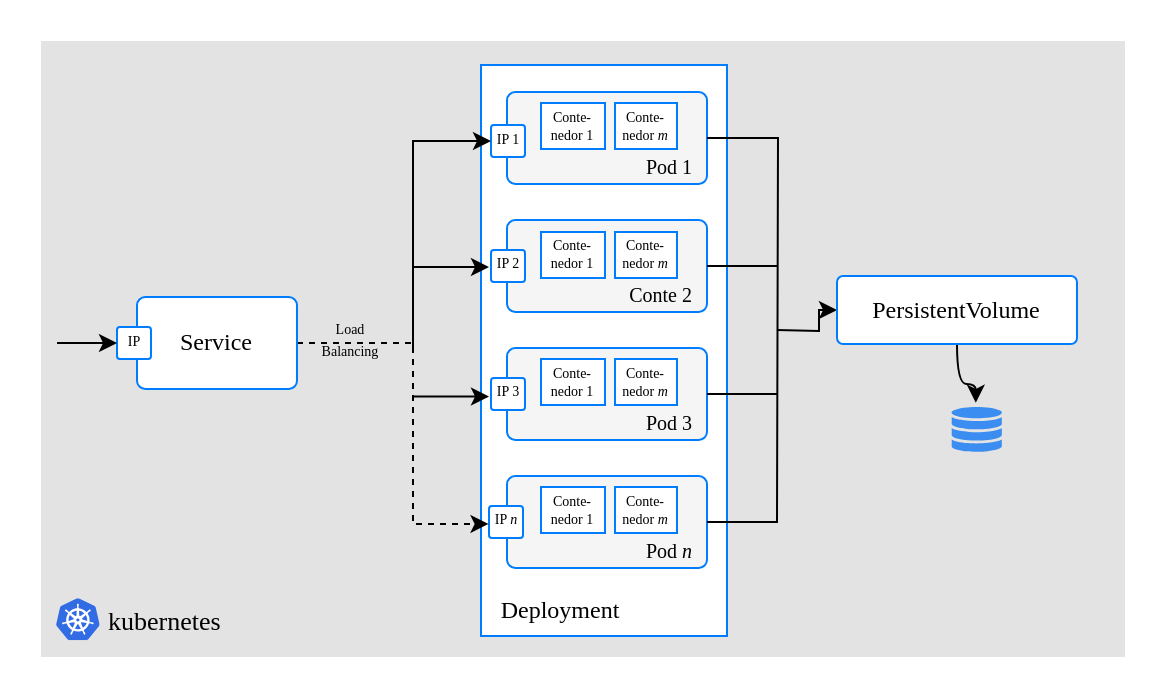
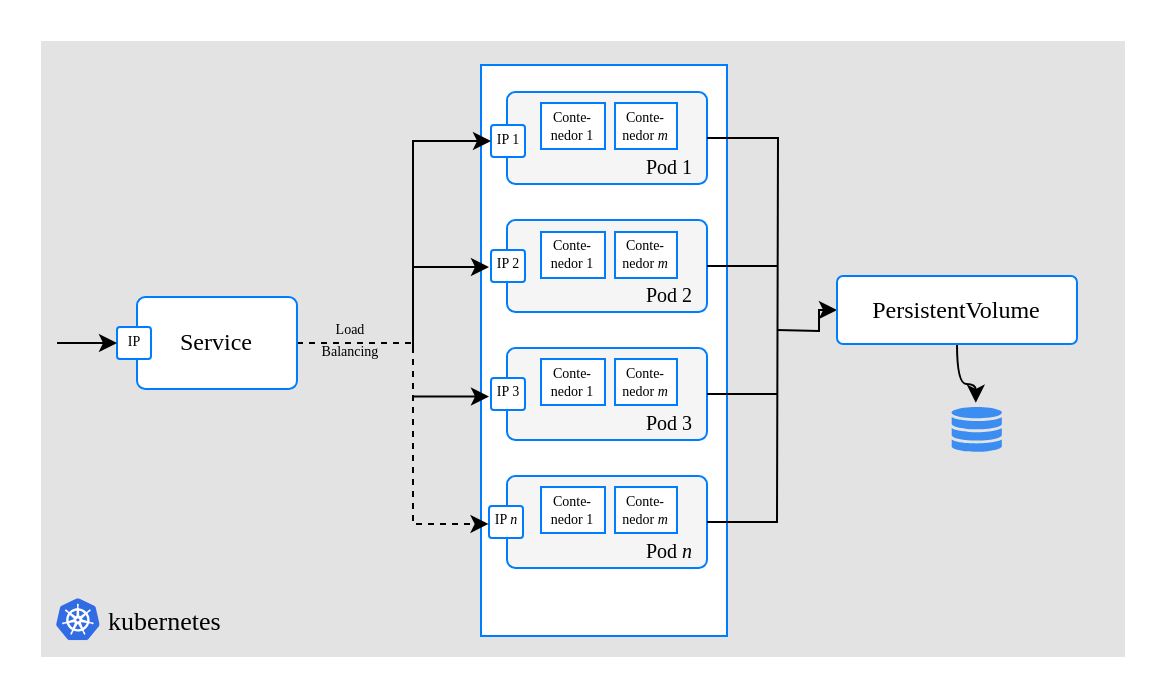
  <mxCell id="0" />
  <mxCell id="1" parent="0" />
  <mxCell id="2" value="" style="rounded=0;whiteSpace=wrap;html=1;strokeColor=none;fillColor=#E3E3E3;" vertex="1" parent="1"><mxGeometry x="20" y="20" width="542" height="308" as="geometry" /></mxCell>
  <mxCell id="3" value="" style="rounded=0;whiteSpace=wrap;html=1;strokeColor=#007CFF;fillColor=#FFFFFF;" vertex="1" parent="1"><mxGeometry x="240" y="32" width="123" height="285.5" as="geometry" /></mxCell>
  <mxCell id="4" value="" style="rounded=1;whiteSpace=wrap;html=1;arcSize=9;strokeColor=#007cffff;fontFamily=Ubuntu;fontSource=https%3A%2F%2Ffonts.googleapis.com%2Fcss%3Ffamily%3DUbuntu;fillColor=#F5F5F5;" parent="1" vertex="1"><mxGeometry x="253" y="45.5" width="100" height="46" as="geometry" /></mxCell>
  <mxCell id="5" value="" style="rounded=1;whiteSpace=wrap;html=1;arcSize=9;strokeColor=#007cffff;fontFamily=Ubuntu;fontSource=https%3A%2F%2Ffonts.googleapis.com%2Fcss%3Ffamily%3DUbuntu;fillColor=#F5F5F5;" vertex="1" parent="1"><mxGeometry x="253" y="109.5" width="100" height="46" as="geometry" /></mxCell>
  <mxCell id="6" value="" style="rounded=1;whiteSpace=wrap;html=1;arcSize=9;strokeColor=#007cffff;fontFamily=Ubuntu;fontSource=https%3A%2F%2Ffonts.googleapis.com%2Fcss%3Ffamily%3DUbuntu;fillColor=#F5F5F5;" vertex="1" parent="1"><mxGeometry x="253" y="173.5" width="100" height="46" as="geometry" /></mxCell>
  <mxCell id="7" value="" style="rounded=1;whiteSpace=wrap;html=1;arcSize=9;strokeColor=#007cffff;fontFamily=Ubuntu;fontSource=https%3A%2F%2Ffonts.googleapis.com%2Fcss%3Ffamily%3DUbuntu;fillColor=#F5F5F5;" vertex="1" parent="1"><mxGeometry x="253" y="237.5" width="100" height="46" as="geometry" /></mxCell>
  <mxCell id="8" style="edgeStyle=orthogonalEdgeStyle;rounded=0;orthogonalLoop=1;jettySize=auto;html=1;fontFamily=Ubuntu;fontSource=https%3A%2F%2Ffonts.googleapis.com%2Fcss%3Ffamily%3DUbuntu;fontSize=7;endArrow=none;endFill=0;" edge="1" parent="1" source="4"><mxGeometry relative="1" as="geometry"><mxPoint x="388" y="261" as="targetPoint" /></mxGeometry></mxCell>
  <mxCell id="9" style="edgeStyle=orthogonalEdgeStyle;rounded=0;orthogonalLoop=1;jettySize=auto;html=1;endArrow=none;endFill=0;fontFamily=Ubuntu;fontSource=https%3A%2F%2Ffonts.googleapis.com%2Fcss%3Ffamily%3DUbuntu;fontSize=7;" edge="1" parent="1" source="5"><mxGeometry relative="1" as="geometry"><mxPoint x="388" y="132.5" as="targetPoint" /></mxGeometry></mxCell>
  <mxCell id="10" style="edgeStyle=orthogonalEdgeStyle;rounded=0;orthogonalLoop=1;jettySize=auto;html=1;endArrow=none;endFill=0;fontFamily=Ubuntu;fontSource=https%3A%2F%2Ffonts.googleapis.com%2Fcss%3Ffamily%3DUbuntu;fontSize=7;" edge="1" parent="1" source="6"><mxGeometry relative="1" as="geometry"><mxPoint x="388" y="196.5" as="targetPoint" /></mxGeometry></mxCell>
- <mxCell id="11" value="Deployment" style="text;html=1;strokeColor=none;fillColor=none;align=center;verticalAlign=middle;whiteSpace=wrap;rounded=0;fontFamily=Ubuntu;fontSource=https%3A%2F%2Ffonts.googleapis.com%2Fcss%3Ffamily%3DUbuntu;" vertex="1" parent="1"><mxGeometry x="240" y="295" width="80" height="20" as="geometry" /></mxCell>
  <mxCell id="12" value="" style="group" vertex="1" connectable="0" parent="1"><mxGeometry x="245" y="62" width="18" height="16" as="geometry" /></mxCell>
  <mxCell id="13" value="" style="rounded=1;whiteSpace=wrap;html=1;arcSize=9;strokeColor=#007cffff;fillColor=#FFFFFF;fontFamily=Ubuntu;fontSource=https%3A%2F%2Ffonts.googleapis.com%2Fcss%3Ffamily%3DUbuntu;direction=south;rotation=0;" vertex="1" parent="12"><mxGeometry width="17" height="16" as="geometry" /></mxCell>
  <mxCell id="14" value="&lt;font style=&quot;font-size: 7px;&quot;&gt;IP 1&lt;/font&gt;" style="text;html=1;strokeColor=none;fillColor=none;align=center;verticalAlign=middle;whiteSpace=wrap;rounded=0;fontFamily=Ubuntu;fontSource=https%3A%2F%2Ffonts.googleapis.com%2Fcss%3Ffamily%3DUbuntu;fontSize=7;" vertex="1" parent="12"><mxGeometry y="1" width="18" height="14" as="geometry" /></mxCell>
  <mxCell id="15" value="" style="group" vertex="1" connectable="0" parent="1"><mxGeometry x="245" y="188.5" width="18" height="16" as="geometry" /></mxCell>
  <mxCell id="16" value="" style="rounded=1;whiteSpace=wrap;html=1;arcSize=9;strokeColor=#007cffff;fillColor=#FFFFFF;fontFamily=Ubuntu;fontSource=https%3A%2F%2Ffonts.googleapis.com%2Fcss%3Ffamily%3DUbuntu;direction=south;rotation=0;" vertex="1" parent="15"><mxGeometry width="17" height="16" as="geometry" /></mxCell>
  <mxCell id="17" value="&lt;font style=&quot;font-size: 7px&quot;&gt;IP 3&lt;br&gt;&lt;/font&gt;" style="text;html=1;strokeColor=none;fillColor=none;align=center;verticalAlign=middle;whiteSpace=wrap;rounded=0;fontFamily=Ubuntu;fontSource=https%3A%2F%2Ffonts.googleapis.com%2Fcss%3Ffamily%3DUbuntu;fontSize=7;" vertex="1" parent="15"><mxGeometry width="18" height="14" as="geometry" /></mxCell>
  <mxCell id="18" value="" style="group" vertex="1" connectable="0" parent="1"><mxGeometry x="245" y="124.5" width="18" height="16" as="geometry" /></mxCell>
  <mxCell id="19" value="" style="rounded=1;whiteSpace=wrap;html=1;arcSize=9;strokeColor=#007cffff;fillColor=#FFFFFF;fontFamily=Ubuntu;fontSource=https%3A%2F%2Ffonts.googleapis.com%2Fcss%3Ffamily%3DUbuntu;direction=south;rotation=0;" vertex="1" parent="18"><mxGeometry width="17" height="16" as="geometry" /></mxCell>
  <mxCell id="20" value="&lt;font style=&quot;font-size: 7px&quot;&gt;IP 2&lt;br&gt;&lt;/font&gt;" style="text;html=1;strokeColor=none;fillColor=none;align=center;verticalAlign=middle;whiteSpace=wrap;rounded=0;fontFamily=Ubuntu;fontSource=https%3A%2F%2Ffonts.googleapis.com%2Fcss%3Ffamily%3DUbuntu;fontSize=7;" vertex="1" parent="18"><mxGeometry width="18" height="14" as="geometry" /></mxCell>
  <mxCell id="21" value="" style="group" vertex="1" connectable="0" parent="1"><mxGeometry x="244" y="252.5" width="18" height="16" as="geometry" /></mxCell>
  <mxCell id="22" value="" style="rounded=1;whiteSpace=wrap;html=1;arcSize=9;strokeColor=#007cffff;fillColor=#FFFFFF;fontFamily=Ubuntu;fontSource=https%3A%2F%2Ffonts.googleapis.com%2Fcss%3Ffamily%3DUbuntu;direction=south;rotation=0;" vertex="1" parent="21"><mxGeometry width="17" height="16" as="geometry" /></mxCell>
  <mxCell id="23" value="&lt;font style=&quot;font-size: 7px&quot;&gt;IP &lt;i&gt;n&lt;br&gt;&lt;/i&gt;&lt;/font&gt;" style="text;html=1;strokeColor=none;fillColor=none;align=center;verticalAlign=middle;whiteSpace=wrap;rounded=0;fontFamily=Ubuntu;fontSource=https%3A%2F%2Ffonts.googleapis.com%2Fcss%3Ffamily%3DUbuntu;fontSize=7;" vertex="1" parent="21"><mxGeometry width="18" height="14" as="geometry" /></mxCell>
  <mxCell id="24" style="edgeStyle=orthogonalEdgeStyle;rounded=0;orthogonalLoop=1;jettySize=auto;html=1;entryX=0;entryY=0.5;entryDx=0;entryDy=0;fontFamily=Ubuntu;fontSource=https%3A%2F%2Ffonts.googleapis.com%2Fcss%3Ffamily%3DUbuntu;fontSize=7;" edge="1" parent="1" target="14"><mxGeometry relative="1" as="geometry"><mxPoint x="206" y="175" as="sourcePoint" /><Array as="points"><mxPoint x="206" y="175" /><mxPoint x="206" y="70" /></Array></mxGeometry></mxCell>
  <mxCell id="25" style="edgeStyle=orthogonalEdgeStyle;rounded=0;orthogonalLoop=1;jettySize=auto;html=1;entryX=-0.013;entryY=0.641;entryDx=0;entryDy=0;fontFamily=Ubuntu;fontSource=https%3A%2F%2Ffonts.googleapis.com%2Fcss%3Ffamily%3DUbuntu;fontSize=7;entryPerimeter=0;dashed=1;" edge="1" parent="1" source="26" target="23"><mxGeometry relative="1" as="geometry"><Array as="points"><mxPoint x="206" y="171" /><mxPoint x="206" y="262" /></Array></mxGeometry></mxCell>
  <mxCell id="26" value="Service" style="rounded=1;whiteSpace=wrap;html=1;arcSize=9;strokeColor=#007cffff;fillColor=#FFFFFF;fontFamily=Ubuntu;fontSource=https%3A%2F%2Ffonts.googleapis.com%2Fcss%3Ffamily%3DUbuntu;" vertex="1" parent="1"><mxGeometry x="68" y="148" width="80" height="46" as="geometry" /></mxCell>
  <mxCell id="27" value="" style="group" vertex="1" connectable="0" parent="1"><mxGeometry x="58" y="163" width="18" height="16" as="geometry" /></mxCell>
  <mxCell id="28" value="" style="rounded=1;whiteSpace=wrap;html=1;arcSize=9;strokeColor=#007cffff;fillColor=#FFFFFF;fontFamily=Ubuntu;fontSource=https%3A%2F%2Ffonts.googleapis.com%2Fcss%3Ffamily%3DUbuntu;direction=south;rotation=0;" vertex="1" parent="27"><mxGeometry width="17" height="16" as="geometry" /></mxCell>
  <mxCell id="29" value="&lt;font style=&quot;font-size: 7px&quot;&gt;IP&lt;br&gt;&lt;/font&gt;" style="text;html=1;strokeColor=none;fillColor=none;align=center;verticalAlign=middle;whiteSpace=wrap;rounded=0;fontFamily=Ubuntu;fontSource=https%3A%2F%2Ffonts.googleapis.com%2Fcss%3Ffamily%3DUbuntu;fontSize=7;" vertex="1" parent="27"><mxGeometry y="1" width="18" height="14" as="geometry" /></mxCell>
  <mxCell id="30" value="" style="endArrow=classic;html=1;fontFamily=Ubuntu;fontSource=https%3A%2F%2Ffonts.googleapis.com%2Fcss%3Ffamily%3DUbuntu;fontSize=7;" edge="1" parent="1"><mxGeometry width="50" height="50" relative="1" as="geometry"><mxPoint x="206" y="133" as="sourcePoint" /><mxPoint x="244" y="133" as="targetPoint" /></mxGeometry></mxCell>
  <mxCell id="31" value="" style="endArrow=classic;html=1;fontFamily=Ubuntu;fontSource=https%3A%2F%2Ffonts.googleapis.com%2Fcss%3Ffamily%3DUbuntu;fontSize=7;" edge="1" parent="1"><mxGeometry width="50" height="50" relative="1" as="geometry"><mxPoint x="206" y="197.75" as="sourcePoint" /><mxPoint x="244" y="197.75" as="targetPoint" /></mxGeometry></mxCell>
  <mxCell id="32" value="&lt;div&gt;Load&lt;/div&gt;&lt;div style=&quot;font-size: 2px&quot;&gt;&lt;br&gt;&lt;/div&gt;&lt;div&gt;Balancing&lt;br&gt;&lt;/div&gt;" style="text;html=1;strokeColor=none;fillColor=none;align=center;verticalAlign=middle;whiteSpace=wrap;rounded=0;fontFamily=Ubuntu;fontSource=https%3A%2F%2Ffonts.googleapis.com%2Fcss%3Ffamily%3DUbuntu;fontSize=7;" vertex="1" parent="1"><mxGeometry x="155" y="160" width="40" height="20" as="geometry" /></mxCell>
  <mxCell id="33" value="" style="endArrow=classic;html=1;fontFamily=Ubuntu;fontSource=https%3A%2F%2Ffonts.googleapis.com%2Fcss%3Ffamily%3DUbuntu;fontSize=7;" edge="1" parent="1"><mxGeometry width="50" height="50" relative="1" as="geometry"><mxPoint x="28" y="171" as="sourcePoint" /><mxPoint x="58" y="171" as="targetPoint" /></mxGeometry></mxCell>
  <mxCell id="34" style="edgeStyle=orthogonalEdgeStyle;curved=1;rounded=0;orthogonalLoop=1;jettySize=auto;html=1;entryX=0.477;entryY=-0.093;entryDx=0;entryDy=0;entryPerimeter=0;fontFamily=Ubuntu;fontSource=https%3A%2F%2Ffonts.googleapis.com%2Fcss%3Ffamily%3DUbuntu;fontSize=7;" edge="1" parent="1" source="36" target="37"><mxGeometry relative="1" as="geometry" /></mxCell>
  <mxCell id="35" style="edgeStyle=orthogonalEdgeStyle;rounded=0;orthogonalLoop=1;jettySize=auto;html=1;endArrow=classic;endFill=1;fontFamily=Ubuntu;fontSource=https%3A%2F%2Ffonts.googleapis.com%2Fcss%3Ffamily%3DUbuntu;fontSize=7;" edge="1" parent="1" target="36"><mxGeometry relative="1" as="geometry"><mxPoint x="388" y="164.5" as="sourcePoint" /></mxGeometry></mxCell>
  <mxCell id="36" value="PersistentVolume" style="rounded=1;whiteSpace=wrap;html=1;arcSize=9;strokeColor=#007cffff;fillColor=#FFFFFF;fontFamily=Ubuntu;fontSource=https%3A%2F%2Ffonts.googleapis.com%2Fcss%3Ffamily%3DUbuntu;" vertex="1" parent="1"><mxGeometry x="418" y="137.5" width="120" height="34" as="geometry" /></mxCell>
  <mxCell id="37" value="" style="html=1;strokeColor=none;shadow=0;align=center;verticalAlign=top;fillColor=#3B8DF1;shape=mxgraph.gcp2.cloud_monitoring;fontFamily=Ubuntu;fontSource=https%3A%2F%2Ffonts.googleapis.com%2Fcss%3Ffamily%3DUbuntu;fontSize=16;" vertex="1" parent="1"><mxGeometry x="475" y="203" width="26" height="22.5" as="geometry" /></mxCell>
  <mxCell id="38" style="edgeStyle=orthogonalEdgeStyle;rounded=0;orthogonalLoop=1;jettySize=auto;html=1;endArrow=none;endFill=0;fontFamily=Ubuntu;fontSource=https%3A%2F%2Ffonts.googleapis.com%2Fcss%3Ffamily%3DUbuntu;fontSize=7;" edge="1" parent="1" source="7"><mxGeometry relative="1" as="geometry"><mxPoint x="388" y="260.5" as="targetPoint" /></mxGeometry></mxCell>
  <mxCell id="39" value="" style="group" vertex="1" connectable="0" parent="1"><mxGeometry x="28" y="297.995" width="98.663" height="23.189" as="geometry" /></mxCell>
  <mxCell id="40" value="kubernetes" style="text;html=1;strokeColor=none;fillColor=none;align=left;verticalAlign=middle;whiteSpace=wrap;rounded=0;fontFamily=Ubuntu;fontSource=https%3A%2F%2Ffonts.googleapis.com%2Fcss%3Ffamily%3DUbuntu;fontSize=13;" vertex="1" parent="39"><mxGeometry x="23.997" width="74.667" height="23.189" as="geometry" /></mxCell>
  <mxCell id="41" value="" style="aspect=fixed;html=1;points=[];align=center;image;fontSize=12;image=img/lib/mscae/Kubernetes.svg;shadow=0;strokeColor=#CCDDFF;fillColor=#ffffff;" vertex="1" parent="39"><mxGeometry y="1.095" width="21.88" height="21" as="geometry" /></mxCell>
  <mxCell id="42" value="&lt;font style=&quot;font-size: 10px&quot;&gt;Pod &lt;i&gt;n&lt;/i&gt;&lt;/font&gt;" style="text;html=1;strokeColor=none;fillColor=none;align=right;verticalAlign=middle;whiteSpace=wrap;rounded=0;fontFamily=Ubuntu;fontSource=https%3A%2F%2Ffonts.googleapis.com%2Fcss%3Ffamily%3DUbuntu;" vertex="1" parent="1"><mxGeometry x="298" y="264.5" width="50" height="20" as="geometry" /></mxCell>
  <mxCell id="43" value="&lt;font style=&quot;font-size: 10px&quot;&gt;Pod&amp;nbsp;3&lt;/font&gt;" style="text;html=1;strokeColor=none;fillColor=none;align=right;verticalAlign=middle;whiteSpace=wrap;rounded=0;fontFamily=Ubuntu;fontSource=https%3A%2F%2Ffonts.googleapis.com%2Fcss%3Ffamily%3DUbuntu;" vertex="1" parent="1"><mxGeometry x="298" y="200.5" width="50" height="20" as="geometry" /></mxCell>
- <mxCell id="44" value="&lt;font style=&quot;font-size: 10px&quot;&gt;Conte 2&lt;br&gt;&lt;/font&gt;" style="text;html=1;strokeColor=none;fillColor=none;align=right;verticalAlign=middle;whiteSpace=wrap;rounded=0;fontFamily=Ubuntu;fontSource=https%3A%2F%2Ffonts.googleapis.com%2Fcss%3Ffamily%3DUbuntu;" vertex="1" parent="1"><mxGeometry x="298" y="136.5" width="50" height="20" as="geometry" /></mxCell>
+ <mxCell id="44" value="&lt;font style=&quot;font-size: 10px&quot;&gt;Pod 2&lt;br&gt;&lt;/font&gt;" style="text;html=1;strokeColor=none;fillColor=none;align=right;verticalAlign=middle;whiteSpace=wrap;rounded=0;fontFamily=Ubuntu;fontSource=https%3A%2F%2Ffonts.googleapis.com%2Fcss%3Ffamily%3DUbuntu;" vertex="1" parent="1"><mxGeometry x="298" y="136.5" width="50" height="20" as="geometry" /></mxCell>
  <mxCell id="45" value="&lt;font style=&quot;font-size: 10px&quot;&gt;Pod 1&lt;br&gt;&lt;/font&gt;" style="text;html=1;strokeColor=none;fillColor=none;align=right;verticalAlign=middle;whiteSpace=wrap;rounded=0;fontFamily=Ubuntu;fontSource=https%3A%2F%2Ffonts.googleapis.com%2Fcss%3Ffamily%3DUbuntu;" vertex="1" parent="1"><mxGeometry x="298" y="72.5" width="50" height="20" as="geometry" /></mxCell>
  <mxCell id="46" value="&lt;div align=&quot;center&quot;&gt;Conte-&lt;/div&gt;&lt;div align=&quot;center&quot;&gt;nedor 1&lt;/div&gt;" style="rounded=0;whiteSpace=wrap;html=1;strokeColor=#007CFF;fillColor=#FFFFFF;fontFamily=Ubuntu;fontSource=https%3A%2F%2Ffonts.googleapis.com%2Fcss%3Ffamily%3DUbuntu;fontSize=7;align=center;" vertex="1" parent="1"><mxGeometry x="270" y="51" width="32" height="23" as="geometry" /></mxCell>
  <mxCell id="47" value="&lt;div align=&quot;center&quot;&gt;Conte-&lt;/div&gt;&lt;div align=&quot;center&quot;&gt;nedor &lt;i&gt;m&lt;/i&gt;&lt;/div&gt;" style="rounded=0;whiteSpace=wrap;html=1;strokeColor=#007CFF;fillColor=#FFFFFF;fontFamily=Ubuntu;fontSource=https%3A%2F%2Ffonts.googleapis.com%2Fcss%3Ffamily%3DUbuntu;fontSize=7;align=center;" vertex="1" parent="1"><mxGeometry x="307" y="51" width="31" height="23" as="geometry" /></mxCell>
  <mxCell id="48" value="&lt;div align=&quot;center&quot;&gt;Conte-&lt;/div&gt;&lt;div align=&quot;center&quot;&gt;nedor 1&lt;/div&gt;" style="rounded=0;whiteSpace=wrap;html=1;strokeColor=#007CFF;fillColor=#FFFFFF;fontFamily=Ubuntu;fontSource=https%3A%2F%2Ffonts.googleapis.com%2Fcss%3Ffamily%3DUbuntu;fontSize=7;align=center;" vertex="1" parent="1"><mxGeometry x="270" y="115.5" width="32" height="23" as="geometry" /></mxCell>
  <mxCell id="49" value="&lt;div align=&quot;center&quot;&gt;Conte-&lt;/div&gt;&lt;div align=&quot;center&quot;&gt;nedor &lt;i&gt;m&lt;/i&gt;&lt;/div&gt;" style="rounded=0;whiteSpace=wrap;html=1;strokeColor=#007CFF;fillColor=#FFFFFF;fontFamily=Ubuntu;fontSource=https%3A%2F%2Ffonts.googleapis.com%2Fcss%3Ffamily%3DUbuntu;fontSize=7;align=center;" vertex="1" parent="1"><mxGeometry x="307" y="115.5" width="31" height="23" as="geometry" /></mxCell>
  <mxCell id="50" value="&lt;div align=&quot;center&quot;&gt;Conte-&lt;/div&gt;&lt;div align=&quot;center&quot;&gt;nedor 1&lt;/div&gt;" style="rounded=0;whiteSpace=wrap;html=1;strokeColor=#007CFF;fillColor=#FFFFFF;fontFamily=Ubuntu;fontSource=https%3A%2F%2Ffonts.googleapis.com%2Fcss%3Ffamily%3DUbuntu;fontSize=7;align=center;" vertex="1" parent="1"><mxGeometry x="270" y="179" width="32" height="23" as="geometry" /></mxCell>
  <mxCell id="51" value="&lt;div align=&quot;center&quot;&gt;Conte-&lt;/div&gt;&lt;div align=&quot;center&quot;&gt;nedor &lt;i&gt;m&lt;/i&gt;&lt;/div&gt;" style="rounded=0;whiteSpace=wrap;html=1;strokeColor=#007CFF;fillColor=#FFFFFF;fontFamily=Ubuntu;fontSource=https%3A%2F%2Ffonts.googleapis.com%2Fcss%3Ffamily%3DUbuntu;fontSize=7;align=center;" vertex="1" parent="1"><mxGeometry x="307" y="179" width="31" height="23" as="geometry" /></mxCell>
  <mxCell id="52" value="&lt;div align=&quot;center&quot;&gt;Conte-&lt;/div&gt;&lt;div align=&quot;center&quot;&gt;nedor 1&lt;/div&gt;" style="rounded=0;whiteSpace=wrap;html=1;strokeColor=#007CFF;fillColor=#FFFFFF;fontFamily=Ubuntu;fontSource=https%3A%2F%2Ffonts.googleapis.com%2Fcss%3Ffamily%3DUbuntu;fontSize=7;align=center;" vertex="1" parent="1"><mxGeometry x="270" y="243" width="32" height="23" as="geometry" /></mxCell>
  <mxCell id="53" value="&lt;div align=&quot;center&quot;&gt;Conte-&lt;/div&gt;&lt;div align=&quot;center&quot;&gt;nedor &lt;i&gt;m&lt;/i&gt;&lt;/div&gt;" style="rounded=0;whiteSpace=wrap;html=1;strokeColor=#007CFF;fillColor=#FFFFFF;fontFamily=Ubuntu;fontSource=https%3A%2F%2Ffonts.googleapis.com%2Fcss%3Ffamily%3DUbuntu;fontSize=7;align=center;" vertex="1" parent="1"><mxGeometry x="307" y="243" width="31" height="23" as="geometry" /></mxCell>
